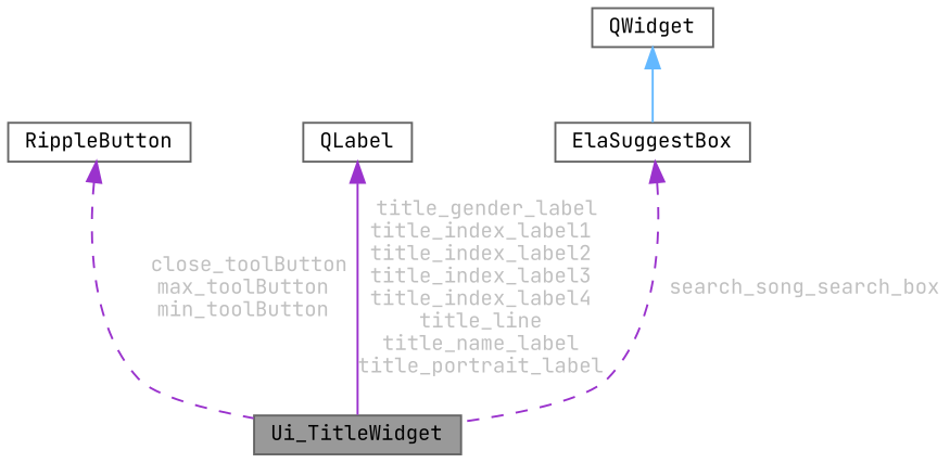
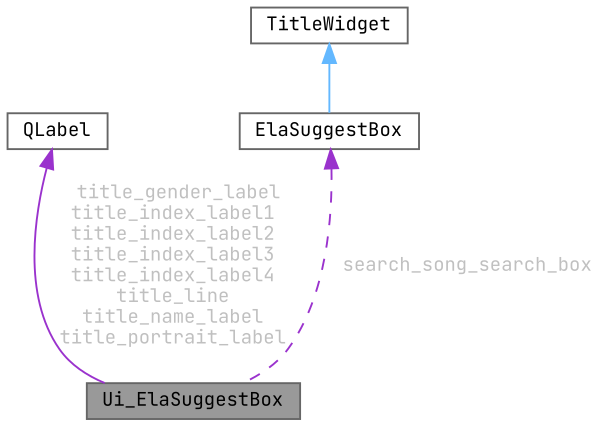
  digraph {
    fontname="JetBrains Mono"
    node [color=gray40 fillcolor=white fontname="JetBrains Mono" fontsize=10 shape=box style=filled]
    edge [color=darkorchid3 dir=back fontcolor=grey fontname="JetBrains Mono" fontsize=10 labelfontname=Helvetica labelfontsize=10 style=dashed]
-   n1 [fillcolor=grey60 fontcolor=black height=0.2 label=Ui_TitleWidget width=0.4]
-   n2 [height=0.2 label=RippleButton width=0.4]
+   n1 [fillcolor=grey60 fontcolor=black height=0.2 label=Ui_ElaSuggestBox width=0.4]
    n3 [height=0.2 label=QLabel width=0.4]
    n4 [height=0.2 label=ElaSuggestBox width=0.4]
-   n5 [height=0.2 label=QWidget width=0.4]
-   n2 -> n1 [label=" close_toolButton\nmax_toolButton\nmin_toolButton"]
+   n5 [height=0.2 label=TitleWidget width=0.4]
    n3 -> n1 [label=" title_gender_label\ntitle_index_label1\ntitle_index_label2\ntitle_index_label3\ntitle_index_label4\ntitle_line\ntitle_name_label\ntitle_portrait_label" style=solid]
    n4 -> n1 [label=" search_song_search_box"]
    n5 -> n4 [color=steelblue1 style=solid fontcolor=""]
  }
